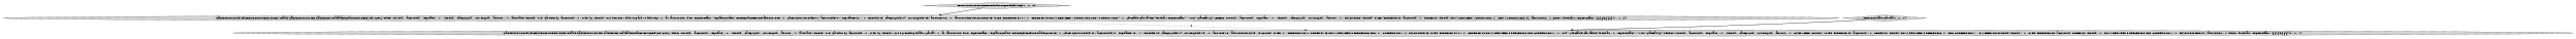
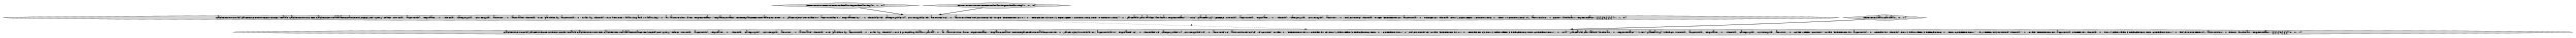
  digraph {
    node [fillcolor=lightgray shape=diamond style=filled]
    edge [style=bold]
+   n1 [label="testOverRowsBetweenBoundFollowingAndFollowing['0', '1', '0']"]
    n2 [label="CalciteAssert.model(JdbcTest.FOODMART_MODEL).enable(CalciteAssert.DB == CalciteAssert.DatabaseInstance.POSTGRESQL).query(\"select \"store_id\", \"account_id\", \"exp_date\",\" + \" \"time_id\", \"category_id\", \"currency_id\", \"amount\",\" + \" last_value(\"time_id\") over (partition by \"account_id\"\" + \" order by \"time_id\" rows between 1 following and 10 following)\" + \" as \"last_version\" from \"expense_fact\"\").explainContains(\"PLAN=JdbcToEnumerableConverter\" + \" JdbcProject(store_id=($0(, account_id=($1(, exp_date=($2(, \" + \"time_id=($3(, category_id=($4(, currency_id=($5(, amount=($6(,\" + \" last_version=(LAST_VALUE($3) OVER (PARTITION BY $1\" + \" ORDER BY $3 ROWS BETWEEN 1 FOLLOWING AND 10 FOLLOWING)()\" + \" JdbcTableScan(table=((foodmart, expense_fact(()\").runs().planHasSql(\"SELECT \"store_id\", \"account_id\", \"exp_date\",\" + \" \"time_id\", \"category_id\", \"currency_id\", \"amount\",\" + \" LAST_VALUE(\"time_id\") OVER (PARTITION BY \"account_id\"\" + \" ORDER BY \"time_id\" ROWS BETWEEN 1 FOLLOWING\" + \" AND 10 FOLLOWING) AS \"last_version\"\" + \"FROM \"foodmart\".\"expense_fact\"\")@@@3@@@['1', '1', '0']" shape=ellipse]
    n3 [label="testOverDisallowPartial['0', '0', '1']"]
    n4 [label="CalciteAssert.model(JdbcTest.FOODMART_MODEL).enable(CalciteAssert.DB == CalciteAssert.DatabaseInstance.POSTGRESQL).query(\"select \"store_id\", \"account_id\", \"exp_date\",\" + \" \"time_id\", \"category_id\", \"currency_id\", \"amount\",\" + \" last_value(\"time_id\") over (partition by \"account_id\"\" + \" order by \"time_id\" rows 3 preceding disallow partial)\" + \" as \"last_version\" from \"expense_fact\"\").explainContains(\"PLAN=JdbcToEnumerableConverter\" + \" JdbcProject(store_id=($0(, account_id=($1(, exp_date=($2(,\" + \" time_id=($3(, category_id=($4(, currency_id=($5(,\" + \" amount=($6(, last_version=(CASE(>=(COUNT() OVER\" + \" (PARTITION BY $1 ORDER BY $3 ROWS BETWEEN 3 PRECEDING AND\" + \" CURRENT ROW), 2), LAST_VALUE($3) OVER (PARTITION BY $1\" + \" ORDER BY $3 ROWS BETWEEN 3 PRECEDING AND CURRENT ROW),\" + \" null)() JdbcTableScan(table=((foodmart,\" + \" expense_fact(()\").runs().planHasSql(\"SELECT \"store_id\", \"account_id\", \"exp_date\",\" + \" \"time_id\", \"category_id\", \"currency_id\", \"amount\",\" + \" CASE WHEN (COUNT(*) OVER (PARTITION BY \"account_id\"\" + \" ORDER BY \"time_id\" ROWS BETWEEN 3 PRECEDING\" + \" AND CURRENT ROW)) >= 2 THEN LAST_VALUE(\"time_id\")\" + \" OVER (PARTITION BY \"account_id\" ORDER BY \"time_id\"\" + \" ROWS BETWEEN 3 PRECEDING AND CURRENT ROW)\" + \" ELSE NULL END AS \"last_version\"\" + \"FROM \"foodmart\".\"expense_fact\"\")@@@3@@@['0', '0', '1']" shape=ellipse]
    n5 [label="testOverRowsBetweenBoundFollowingAndFollowing['1', '0', '0']"]
+   n1 -> n2
    n2 -> n4 [label=0 style=dashed]
    n3 -> n4
    n5 -> n2
  }
